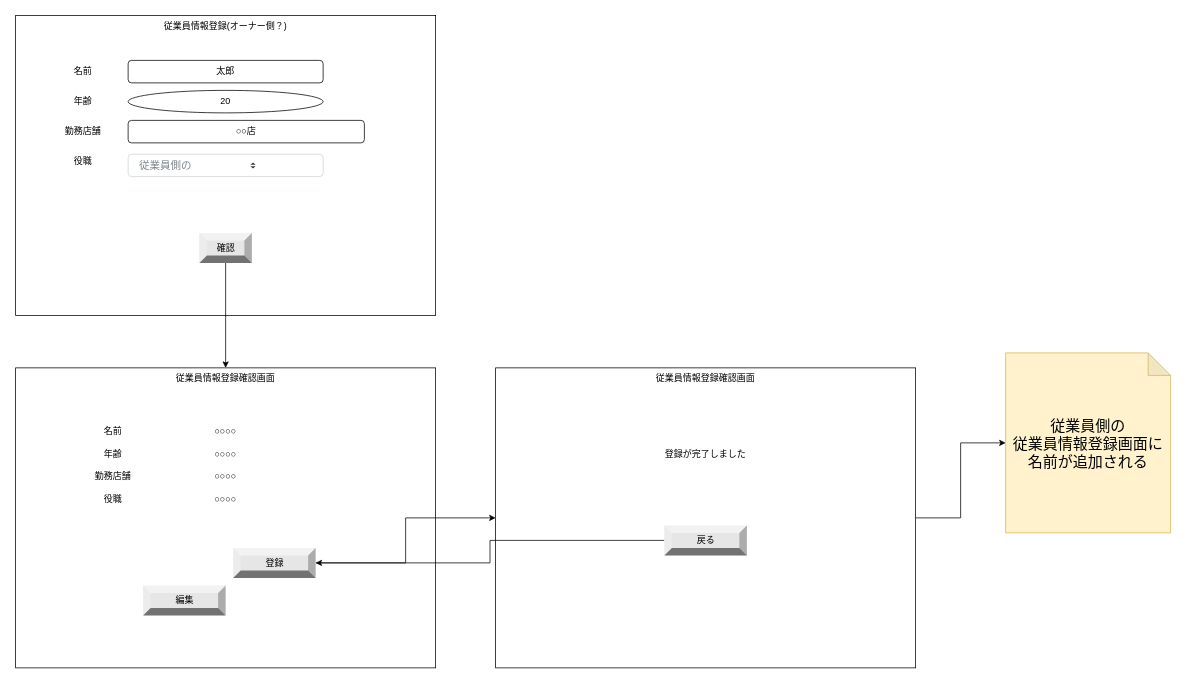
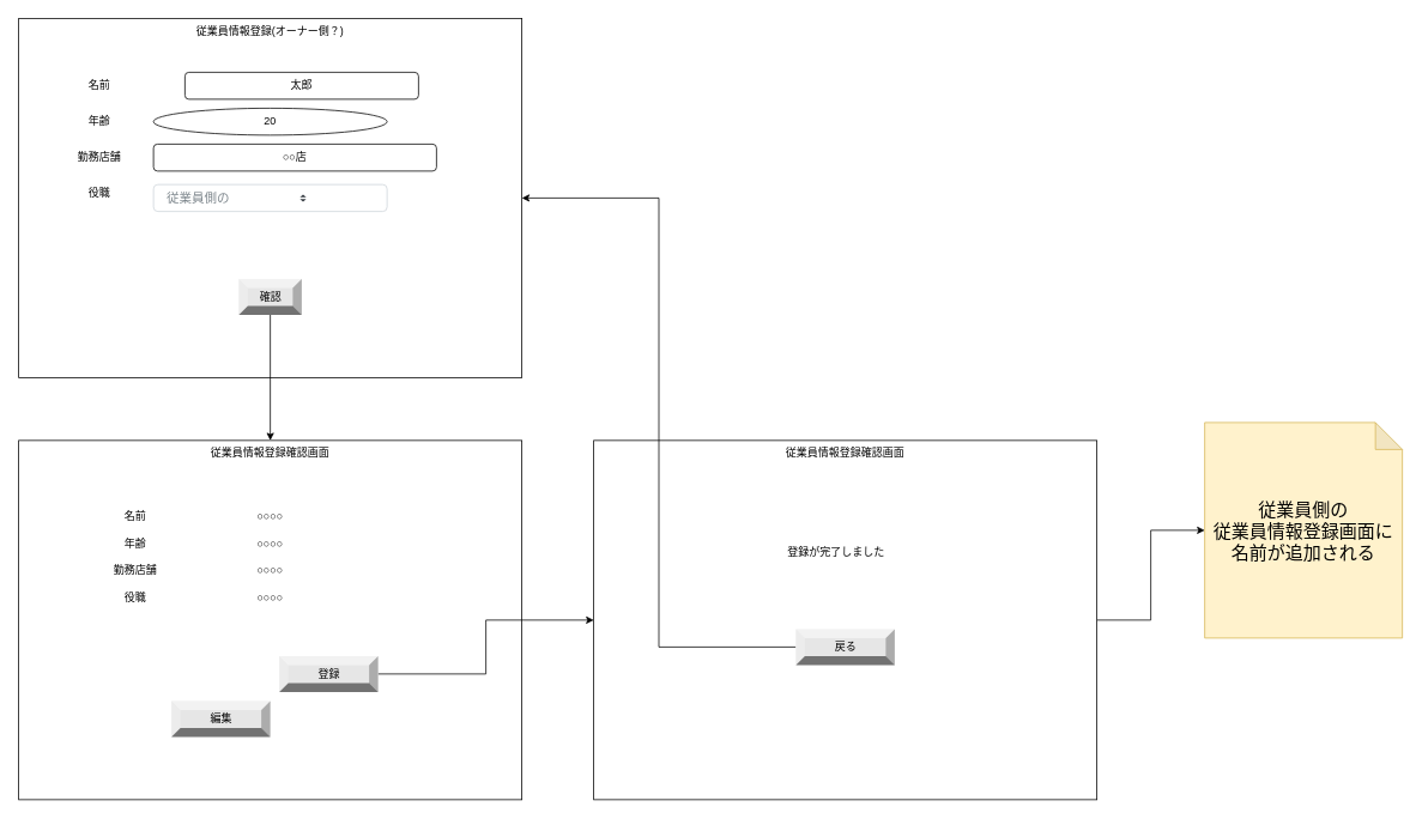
  <mxCell id="0" />
  <mxCell id="1" parent="0" />
  <mxCell id="2" value="従業員情報登録(オーナー側？)&lt;br&gt;" style="rounded=0;whiteSpace=wrap;html=1;verticalAlign=top;" parent="1" vertex="1"><mxGeometry x="20" y="20" width="560" height="400" as="geometry" /></mxCell>
  <mxCell id="3" value="名前" style="text;html=1;strokeColor=none;fillColor=none;align=center;verticalAlign=middle;whiteSpace=wrap;rounded=0;" parent="1" vertex="1"><mxGeometry x="80" y="80" width="60" height="30" as="geometry" /></mxCell>
  <mxCell id="4" value="年齢" style="text;html=1;strokeColor=none;fillColor=none;align=center;verticalAlign=middle;whiteSpace=wrap;rounded=0;" parent="1" vertex="1"><mxGeometry x="80" y="120" width="60" height="30" as="geometry" /></mxCell>
  <mxCell id="5" value="勤務店舗" style="text;html=1;strokeColor=none;fillColor=none;align=center;verticalAlign=middle;whiteSpace=wrap;rounded=0;" parent="1" vertex="1"><mxGeometry x="80" y="160" width="60" height="30" as="geometry" /></mxCell>
  <mxCell id="6" value="役職" style="text;html=1;strokeColor=none;fillColor=none;align=center;verticalAlign=middle;whiteSpace=wrap;rounded=0;" parent="1" vertex="1"><mxGeometry x="80" y="200" width="60" height="30" as="geometry" /></mxCell>
- <mxCell id="7" value="太郎" style="rounded=1;whiteSpace=wrap;html=1;verticalAlign=top;" parent="1" vertex="1"><mxGeometry x="170" y="80" width="260" height="30" as="geometry" /></mxCell>
+ <mxCell id="7" value="太郎" style="rounded=1;whiteSpace=wrap;html=1;verticalAlign=top;" parent="1" vertex="1"><mxGeometry x="205" y="80" width="260" height="30" as="geometry" /></mxCell>
  <mxCell id="8" value="20" style="ellipse;whiteSpace=wrap;html=1;verticalAlign=top;" parent="1" vertex="1"><mxGeometry x="170" y="120" width="260" height="30" as="geometry" /></mxCell>
  <mxCell id="9" value="○○店" style="rounded=1;whiteSpace=wrap;html=1;verticalAlign=top;" parent="1" vertex="1"><mxGeometry x="170" y="160" width="315" height="30" as="geometry" /></mxCell>
  <mxCell id="10" style="edgeStyle=orthogonalEdgeStyle;rounded=0;orthogonalLoop=1;jettySize=auto;html=1;" parent="1" source="11" target="12" edge="1"><mxGeometry relative="1" as="geometry" /></mxCell>
  <mxCell id="11" value="確認" style="labelPosition=center;verticalLabelPosition=middle;align=center;html=1;shape=mxgraph.basic.shaded_button;dx=10;fillColor=#E6E6E6;strokeColor=none;" parent="1" vertex="1"><mxGeometry x="265" y="310" width="70" height="40" as="geometry" /></mxCell>
  <mxCell id="12" value="従業員情報登録確認画面" style="rounded=0;whiteSpace=wrap;html=1;verticalAlign=top;" parent="1" vertex="1"><mxGeometry x="20" y="490" width="560" height="400" as="geometry" /></mxCell>
  <mxCell id="13" value="編集" style="labelPosition=center;verticalLabelPosition=middle;align=center;html=1;shape=mxgraph.basic.shaded_button;dx=10;fillColor=#E6E6E6;strokeColor=none;" parent="1" vertex="1"><mxGeometry x="190" y="780" width="110" height="40" as="geometry" /></mxCell>
  <mxCell id="14" style="edgeStyle=orthogonalEdgeStyle;rounded=0;orthogonalLoop=1;jettySize=auto;html=1;entryX=0;entryY=0.5;entryDx=0;entryDy=0;" parent="1" source="15" target="25" edge="1"><mxGeometry relative="1" as="geometry" /></mxCell>
  <mxCell id="15" value="登録" style="labelPosition=center;verticalLabelPosition=middle;align=center;html=1;shape=mxgraph.basic.shaded_button;dx=10;fillColor=#E6E6E6;strokeColor=none;" parent="1" vertex="1"><mxGeometry x="310" y="730" width="110" height="40" as="geometry" /></mxCell>
  <mxCell id="16" value="名前" style="text;html=1;strokeColor=none;fillColor=none;align=center;verticalAlign=middle;whiteSpace=wrap;rounded=0;" parent="1" vertex="1"><mxGeometry x="120" y="560" width="60" height="30" as="geometry" /></mxCell>
  <mxCell id="17" value="年齢" style="text;html=1;strokeColor=none;fillColor=none;align=center;verticalAlign=middle;whiteSpace=wrap;rounded=0;" parent="1" vertex="1"><mxGeometry x="120" y="590" width="60" height="30" as="geometry" /></mxCell>
  <mxCell id="18" value="勤務店舗" style="text;html=1;strokeColor=none;fillColor=none;align=center;verticalAlign=middle;whiteSpace=wrap;rounded=0;" parent="1" vertex="1"><mxGeometry x="120" y="620" width="60" height="30" as="geometry" /></mxCell>
  <mxCell id="19" value="役職" style="text;html=1;strokeColor=none;fillColor=none;align=center;verticalAlign=middle;whiteSpace=wrap;rounded=0;" parent="1" vertex="1"><mxGeometry x="120" y="650" width="60" height="30" as="geometry" /></mxCell>
  <mxCell id="20" value="○○○○" style="text;html=1;strokeColor=none;fillColor=none;align=center;verticalAlign=middle;whiteSpace=wrap;rounded=0;" parent="1" vertex="1"><mxGeometry x="205" y="560" width="190" height="30" as="geometry" /></mxCell>
  <mxCell id="21" value="○○○○" style="text;html=1;strokeColor=none;fillColor=none;align=center;verticalAlign=middle;whiteSpace=wrap;rounded=0;" parent="1" vertex="1"><mxGeometry x="205" y="590" width="190" height="30" as="geometry" /></mxCell>
  <mxCell id="22" value="○○○○" style="text;html=1;strokeColor=none;fillColor=none;align=center;verticalAlign=middle;whiteSpace=wrap;rounded=0;" parent="1" vertex="1"><mxGeometry x="205" y="620" width="190" height="30" as="geometry" /></mxCell>
  <mxCell id="23" value="○○○○" style="text;html=1;strokeColor=none;fillColor=none;align=center;verticalAlign=middle;whiteSpace=wrap;rounded=0;" parent="1" vertex="1"><mxGeometry x="205" y="650" width="190" height="30" as="geometry" /></mxCell>
  <mxCell id="24" style="edgeStyle=orthogonalEdgeStyle;rounded=0;orthogonalLoop=1;jettySize=auto;html=1;fontSize=20;" parent="1" source="25" target="27" edge="1"><mxGeometry relative="1" as="geometry" /></mxCell>
  <mxCell id="25" value="従業員情報登録確認画面" style="rounded=0;whiteSpace=wrap;html=1;verticalAlign=top;" parent="1" vertex="1"><mxGeometry x="660" y="490" width="560" height="400" as="geometry" /></mxCell>
- <mxCell id="26" value="登録が完了しました" style="text;html=1;strokeColor=none;fillColor=none;align=center;verticalAlign=middle;whiteSpace=wrap;rounded=0;" parent="1" vertex="1"><mxGeometry x="850" y="590" width="180" height="30" as="geometry" /></mxCell>
+ <mxCell id="26" value="登録が完了しました" style="text;html=1;strokeColor=none;fillColor=none;align=center;verticalAlign=middle;whiteSpace=wrap;rounded=0;" parent="1" vertex="1"><mxGeometry x="840" y="600" width="180" height="30" as="geometry" /></mxCell>
  <mxCell id="27" value="従業員側の&lt;br&gt;従業員情報登録画面に名前が追加される" style="shape=note;whiteSpace=wrap;html=1;backgroundOutline=1;darkOpacity=0.05;fontSize=20;fillColor=#fff2cc;strokeColor=#d6b656;" parent="1" vertex="1"><mxGeometry x="1340" y="470" width="220" height="240" as="geometry" /></mxCell>
- <mxCell id="28" style="edgeStyle=orthogonalEdgeStyle;rounded=0;orthogonalLoop=1;jettySize=auto;html=1;fontSize=20;" parent="1" source="29" target="15" edge="1"><mxGeometry relative="1" as="geometry" /></mxCell>
+ <mxCell id="28" style="edgeStyle=orthogonalEdgeStyle;rounded=0;orthogonalLoop=1;jettySize=auto;html=1;entryX=1;entryY=0.5;entryDx=0;entryDy=0;fontSize=20;" parent="1" source="29" target="2" edge="1"><mxGeometry relative="1" as="geometry" /></mxCell>
  <mxCell id="29" value="戻る" style="labelPosition=center;verticalLabelPosition=middle;align=center;html=1;shape=mxgraph.basic.shaded_button;dx=10;fillColor=#E6E6E6;strokeColor=none;" parent="1" vertex="1"><mxGeometry x="885" y="700" width="110" height="40" as="geometry" /></mxCell>
  <mxCell id="30" value="従業員側の" style="html=1;shadow=0;dashed=0;shape=mxgraph.bootstrap.rrect;rSize=5;strokeColor=#CED4DA;html=1;whiteSpace=wrap;fillColor=#FFFFFF;fontColor=#7D868C;align=left;spacing=15;fontSize=14;" parent="1" vertex="1"><mxGeometry x="170" y="205" width="260" height="30" as="geometry" /></mxCell>
  <mxCell id="31" value="" style="shape=triangle;direction=south;fillColor=#343A40;strokeColor=none;perimeter=none;fontSize=20;" parent="30" vertex="1"><mxGeometry x="1" y="0.5" width="7" height="3" relative="1" as="geometry"><mxPoint x="-97" y="1" as="offset" /></mxGeometry></mxCell>
  <mxCell id="32" value="" style="shape=triangle;direction=north;fillColor=#343A40;strokeColor=none;perimeter=none;fontSize=20;" parent="30" vertex="1"><mxGeometry x="1" y="0.5" width="7" height="3" relative="1" as="geometry"><mxPoint x="-97" y="-4" as="offset" /></mxGeometry></mxCell>
